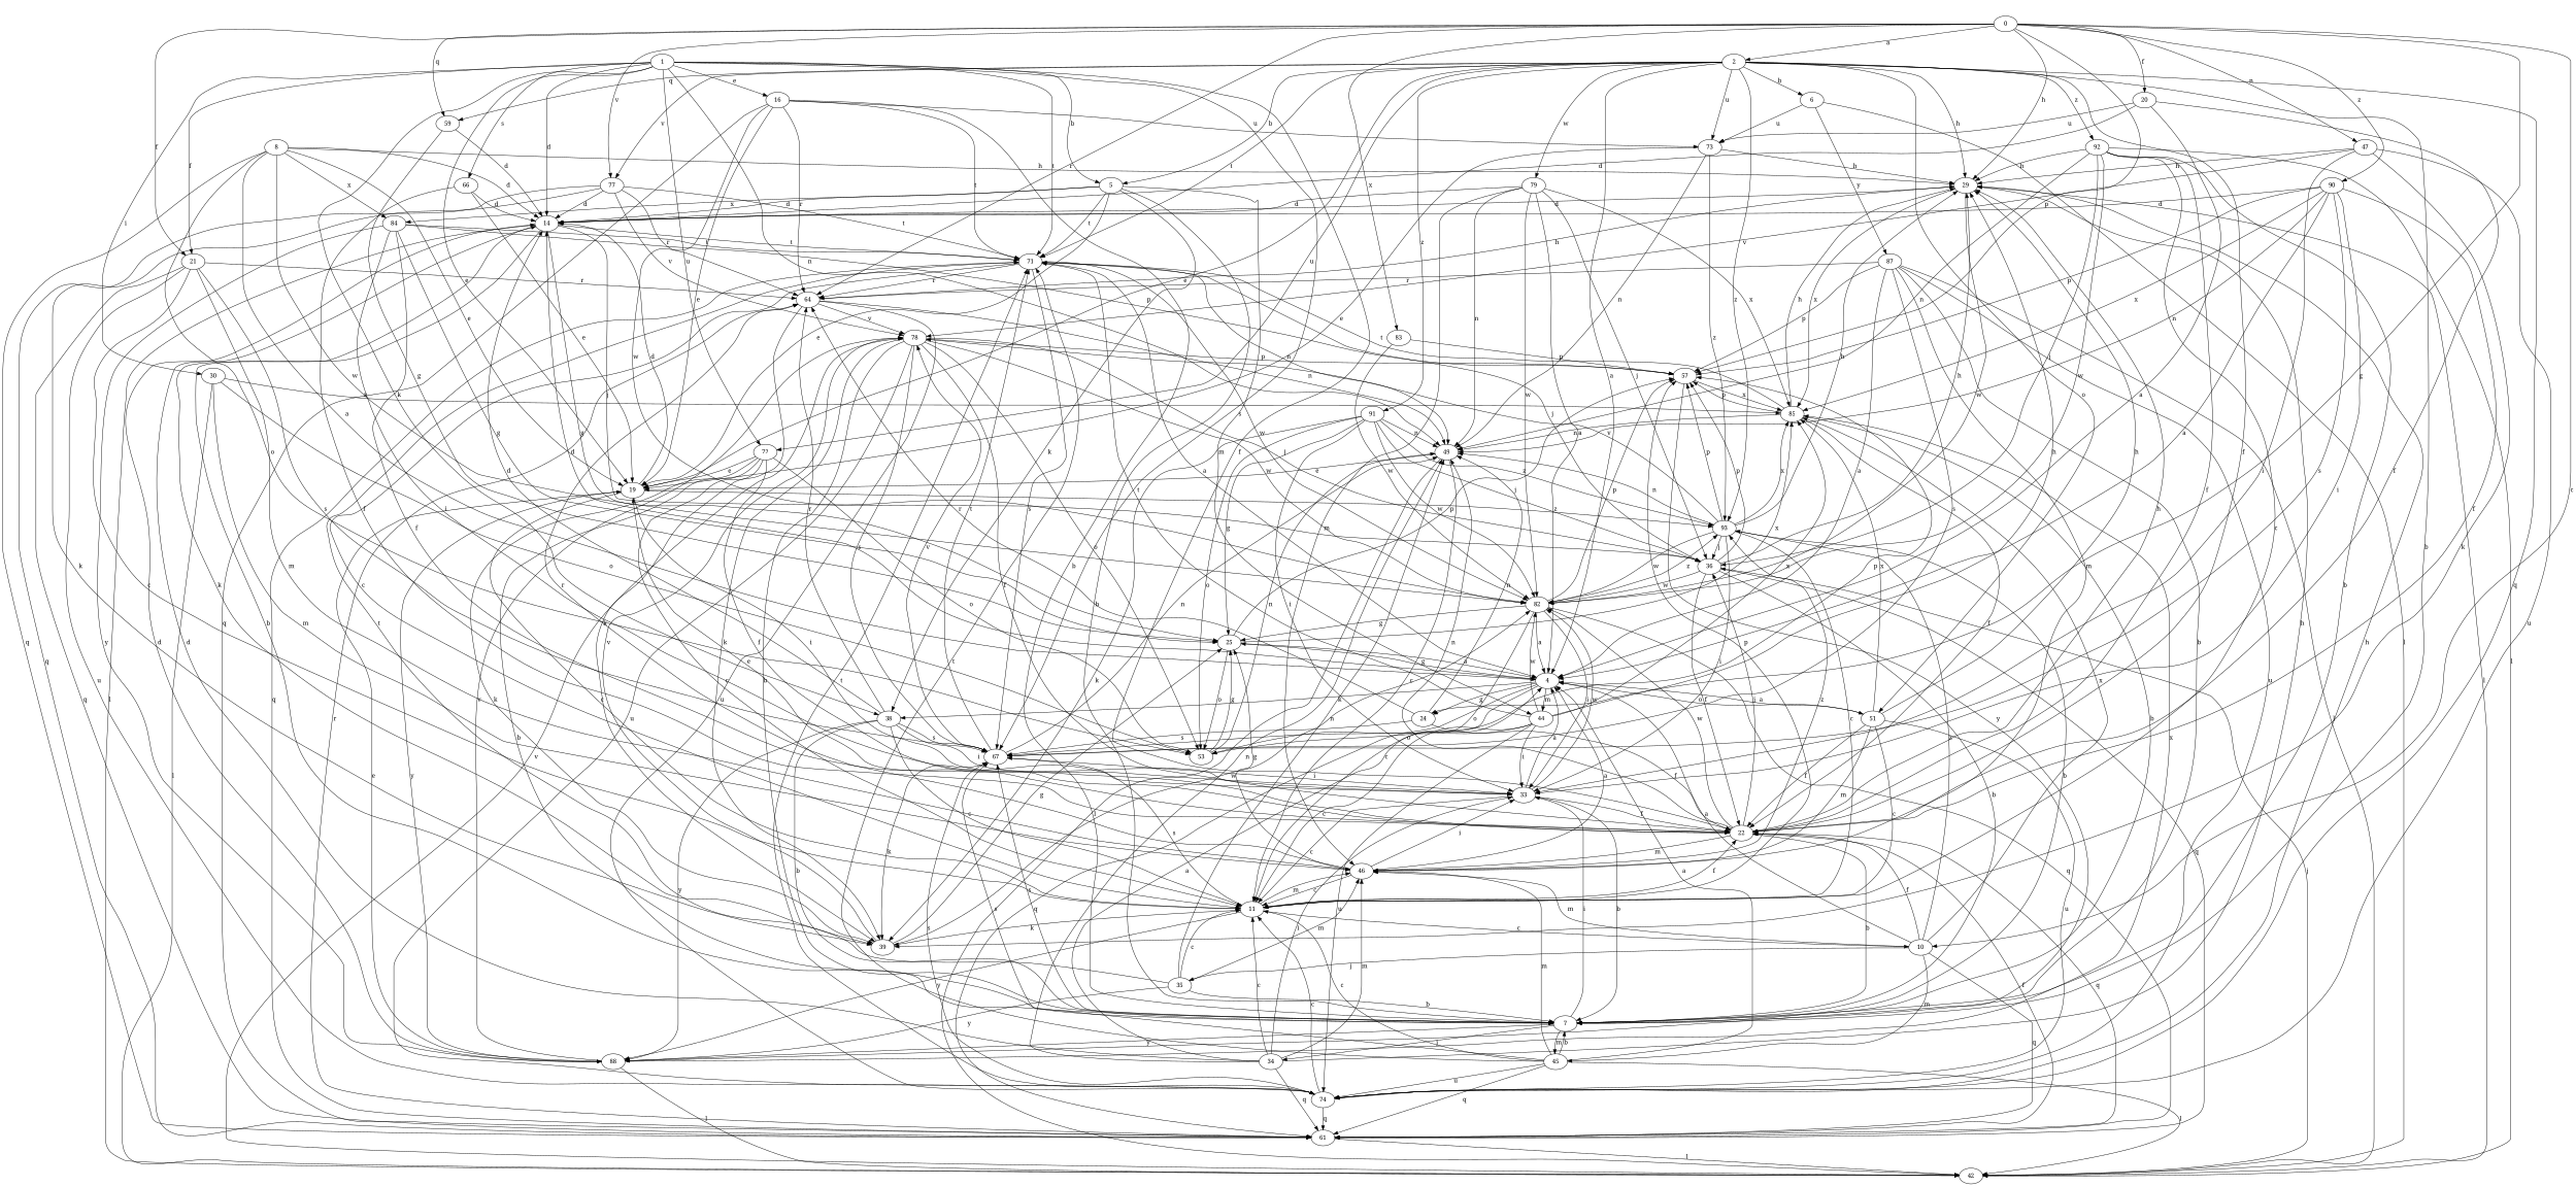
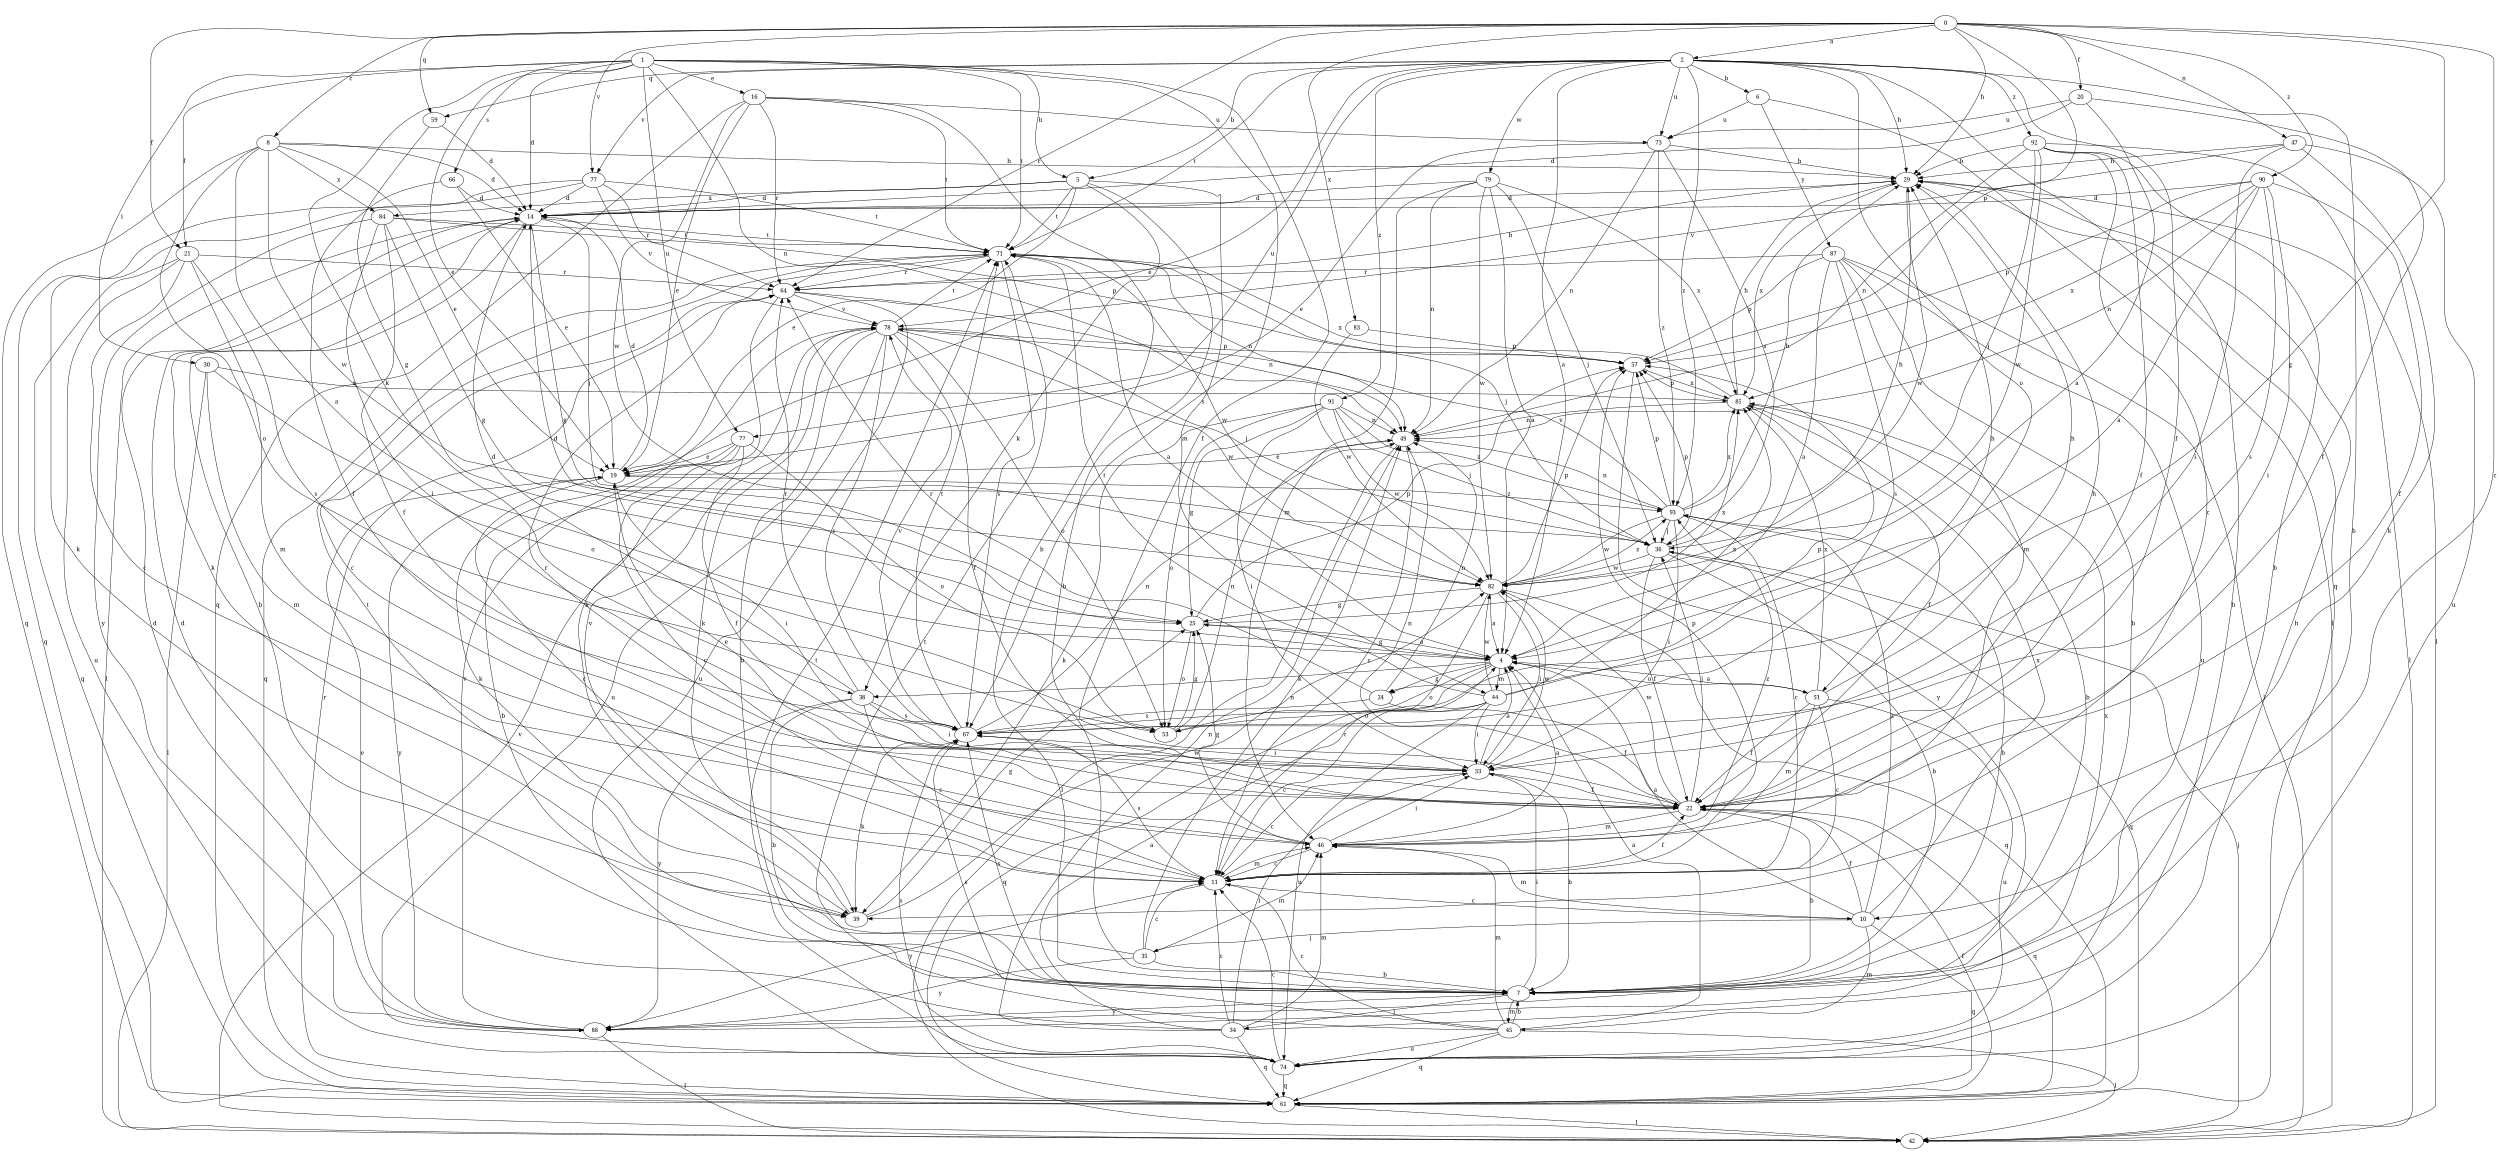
  strict digraph {
    fontname="Noto Serif"
    node [fontname="Noto Serif"]
    edge [fontname="Noto Serif"]
    0
    2
    8
    10
    20
    21
    24
    29
    47
    57
    59
    64
    77
    83
    90
    5
    19
    22
    71
    72
    4
    6
    7
    51
    61
    73
    79
    91
    92
    93
    14
    53
    84
    82
    45
    35
    46
    85
    67
    11
    74
    49
    42
    34
    33
    39
    78
    88
    25
    1
    16
    30
    38
    66
    44
    36
    87
    0 -> 2 [label=a]
+   0 -> 8 [label=c]
    0 -> 10 [label=c]
    0 -> 20 [label=f]
    0 -> 21 [label=f]
    0 -> 24 [label=g]
    0 -> 29 [label=h]
    0 -> 47 [label=n]
    0 -> 57 [label=p]
    0 -> 59 [label=q]
    0 -> 64 [label=r]
    0 -> 77 [label=v]
    0 -> 83 [label=x]
    0 -> 90 [label=z]
    2 -> 29 [label=h]
    2 -> 59 [label=q]
    2 -> 77 [label=v]
    2 -> 5 [label=b]
    2 -> 19 [label=e]
    2 -> 22 [label=f]
    2 -> 71 [label=t]
    2 -> 72 [label=u]
    2 -> 4 [label=a]
    2 -> 6 [label=b]
    2 -> 7 [label=b]
    2 -> 51 [label=o]
-   2 -> 74 [label=q]
+   2 -> 61 [label=q]
    2 -> 73 [label=u]
    2 -> 79 [label=w]
    2 -> 91 [label=z]
    2 -> 92 [label=z]
    2 -> 93 [label=z]
    8 -> 29 [label=h]
    8 -> 19 [label=e]
    8 -> 4 [label=a]
    8 -> 61 [label=q]
    8 -> 14 [label=d]
    8 -> 53 [label=o]
    8 -> 84 [label=x]
    8 -> 82 [label=w]
    10 -> 22 [label=f]
    10 -> 4 [label=a]
    10 -> 61 [label=q]
    10 -> 93 [label=z]
    10 -> 45 [label=m]
    10 -> 35 [label=j]
    10 -> 46 [label=m]
    10 -> 85 [label=x]
    20 -> 22 [label=f]
    20 -> 4 [label=a]
    20 -> 73 [label=u]
    20 -> 14 [label=d]
    21 -> 64 [label=r]
    21 -> 61 [label=q]
    21 -> 46 [label=m]
    21 -> 67 [label=s]
    21 -> 11 [label=c]
    21 -> 74 [label=u]
    24 -> 64 [label=r]
    24 -> 22 [label=f]
    24 -> 67 [label=s]
    24 -> 49 [label=n]
    29 -> 14 [label=d]
    29 -> 82 [label=w]
    29 -> 85 [label=x]
    29 -> 42 [label=l]
    47 -> 29 [label=h]
    47 -> 74 [label=u]
    47 -> 33 [label=i]
    47 -> 39 [label=k]
    47 -> 78 [label=v]
    57 -> 85 [label=x]
    57 -> 88 [label=y]
    59 -> 14 [label=d]
    59 -> 25 [label=g]
    64 -> 29 [label=h]
    64 -> 74 [label=u]
    64 -> 49 [label=n]
    64 -> 39 [label=k]
    64 -> 78 [label=v]
    77 -> 64 [label=r]
    77 -> 71 [label=t]
    77 -> 61 [label=q]
    77 -> 14 [label=d]
    77 -> 39 [label=k]
    77 -> 78 [label=v]
    83 -> 57 [label=p]
    83 -> 82 [label=w]
    90 -> 57 [label=p]
    90 -> 22 [label=f]
    90 -> 4 [label=a]
    90 -> 14 [label=d]
    90 -> 85 [label=x]
    90 -> 67 [label=s]
    90 -> 49 [label=n]
    90 -> 33 [label=i]
    5 -> 19 [label=e]
    5 -> 71 [label=t]
    5 -> 7 [label=b]
    5 -> 14 [label=d]
    5 -> 84 [label=x]
    5 -> 38 [label=k]
    5 -> 44 [label=m]
    19 -> 93 [label=z]
    19 -> 14 [label=d]
    19 -> 11 [label=c]
    19 -> 33 [label=i]
    19 -> 88 [label=y]
    22 -> 29 [label=h]
    22 -> 19 [label=e]
    22 -> 7 [label=b]
    22 -> 61 [label=q]
    22 -> 82 [label=w]
    22 -> 46 [label=m]
    22 -> 49 [label=n]
    22 -> 36 [label=j]
    71 -> 64 [label=r]
    71 -> 4 [label=a]
    71 -> 61 [label=q]
    71 -> 82 [label=w]
    71 -> 67 [label=s]
    71 -> 11 [label=c]
    71 -> 49 [label=n]
    71 -> 36 [label=j]
    72 -> 19 [label=e]
    72 -> 22 [label=f]
    72 -> 7 [label=b]
    72 -> 53 [label=o]
    72 -> 11 [label=c]
    72 -> 39 [label=k]
    4 -> 24 [label=g]
    4 -> 51 [label=o]
    4 -> 61 [label=q]
    4 -> 14 [label=d]
    4 -> 53 [label=o]
    4 -> 25 [label=g]
    4 -> 38 [label=k]
    4 -> 44 [label=m]
    6 -> 73 [label=u]
    6 -> 42 [label=l]
    6 -> 87 [label=y]
    7 -> 45 [label=m]
    7 -> 67 [label=s]
    7 -> 34 [label=j]
    7 -> 33 [label=i]
    7 -> 88 [label=y]
    51 -> 29 [label=h]
    51 -> 22 [label=f]
    51 -> 4 [label=a]
    51 -> 46 [label=m]
    51 -> 85 [label=x]
    51 -> 11 [label=c]
    51 -> 74 [label=u]
    61 -> 64 [label=r]
    61 -> 22 [label=f]
    61 -> 42 [label=l]
    73 -> 29 [label=h]
    73 -> 19 [label=e]
    73 -> 93 [label=z]
    73 -> 49 [label=n]
+   73 -> 36 [label=s]
    79 -> 4 [label=a]
    79 -> 14 [label=d]
    79 -> 82 [label=w]
    79 -> 46 [label=m]
    79 -> 85 [label=x]
    79 -> 49 [label=n]
    79 -> 36 [label=j]
    91 -> 93 [label=z]
    91 -> 53 [label=o]
    91 -> 82 [label=w]
    91 -> 49 [label=n]
    91 -> 33 [label=i]
    91 -> 39 [label=k]
    91 -> 25 [label=g]
    91 -> 36 [label=j]
    92 -> 29 [label=h]
    92 -> 22 [label=f]
    92 -> 7 [label=b]
    92 -> 82 [label=w]
    92 -> 11 [label=c]
    92 -> 49 [label=n]
    92 -> 42 [label=l]
    92 -> 36 [label=j]
    93 -> 29 [label=h]
    93 -> 57 [label=p]
    93 -> 7 [label=b]
    93 -> 82 [label=w]
    93 -> 85 [label=x]
    93 -> 11 [label=c]
    93 -> 49 [label=n]
    93 -> 33 [label=i]
    93 -> 78 [label=v]
    93 -> 36 [label=j]
    14 -> 71 [label=t]
    14 -> 7 [label=b]
    14 -> 42 [label=l]
    14 -> 39 [label=k]
    14 -> 25 [label=g]
    14 -> 36 [label=j]
    53 -> 49 [label=n]
    53 -> 25 [label=g]
    84 -> 57 [label=p]
    84 -> 22 [label=f]
    84 -> 71 [label=t]
    84 -> 33 [label=i]
    84 -> 88 [label=y]
    84 -> 25 [label=g]
    82 -> 57 [label=p]
    82 -> 4 [label=a]
    82 -> 61 [label=q]
    82 -> 93 [label=z]
    82 -> 11 [label=c]
    82 -> 33 [label=i]
    82 -> 25 [label=g]
    45 -> 71 [label=t]
    45 -> 4 [label=a]
    45 -> 7 [label=b]
    45 -> 61 [label=q]
    45 -> 46 [label=m]
    45 -> 67 [label=s]
    45 -> 11 [label=c]
    45 -> 74 [label=u]
    45 -> 42 [label=l]
    35 -> 71 [label=t]
    35 -> 7 [label=b]
    35 -> 46 [label=m]
    35 -> 11 [label=c]
    35 -> 49 [label=n]
    35 -> 88 [label=y]
    46 -> 64 [label=r]
    46 -> 4 [label=a]
    46 -> 93 [label=z]
    46 -> 11 [label=c]
    46 -> 33 [label=i]
    46 -> 25 [label=g]
    85 -> 29 [label=h]
    85 -> 57 [label=p]
    85 -> 22 [label=f]
-   85 -> 71 [label=t]
+   85 -> 71 [label=x]
    85 -> 7 [label=b]
    85 -> 49 [label=n]
    67 -> 57 [label=p]
    67 -> 71 [label=t]
    67 -> 49 [label=n]
    67 -> 33 [label=i]
    67 -> 39 [label=k]
    67 -> 78 [label=v]
    11 -> 10 [label=c]
    11 -> 57 [label=p]
    11 -> 22 [label=f]
    11 -> 46 [label=m]
    11 -> 67 [label=s]
-   11 -> 39 [label=k]
    11 -> 88 [label=y]
    74 -> 29 [label=h]
    74 -> 71 [label=t]
    74 -> 61 [label=q]
    74 -> 67 [label=s]
    74 -> 11 [label=c]
    49 -> 19 [label=e]
    49 -> 11 [label=c]
    49 -> 42 [label=l]
    42 -> 78 [label=v]
    42 -> 36 [label=j]
    34 -> 29 [label=h]
    34 -> 4 [label=a]
    34 -> 61 [label=q]
    34 -> 14 [label=d]
    34 -> 46 [label=m]
    34 -> 11 [label=c]
    34 -> 49 [label=n]
    34 -> 33 [label=i]
    33 -> 22 [label=f]
    33 -> 4 [label=a]
    33 -> 7 [label=b]
    33 -> 82 [label=w]
    33 -> 11 [label=c]
    39 -> 82 [label=w]
    39 -> 78 [label=v]
    39 -> 25 [label=g]
    78 -> 57 [label=p]
    78 -> 22 [label=f]
+   78 -> 71 [label=t]
    78 -> 7 [label=b]
    78 -> 53 [label=o]
    78 -> 82 [label=w]
    78 -> 67 [label=s]
    78 -> 74 [label=u]
    78 -> 39 [label=k]
    78 -> 36 [label=j]
    88 -> 19 [label=e]
    88 -> 14 [label=d]
    88 -> 85 [label=x]
    88 -> 42 [label=l]
    88 -> 78 [label=v]
    25 -> 57 [label=p]
    25 -> 4 [label=a]
    25 -> 53 [label=o]
    25 -> 85 [label=x]
    1 -> 21 [label=f]
    1 -> 5 [label=b]
    1 -> 19 [label=e]
    1 -> 22 [label=f]
    1 -> 71 [label=t]
    1 -> 72 [label=u]
    1 -> 14 [label=d]
    1 -> 67 [label=s]
    1 -> 49 [label=n]
    1 -> 16 [label=e]
    1 -> 30 [label=i]
    1 -> 38 [label=k]
    1 -> 66 [label=s]
    16 -> 64 [label=r]
    16 -> 19 [label=e]
    16 -> 71 [label=t]
    16 -> 7 [label=b]
    16 -> 61 [label=q]
    16 -> 73 [label=u]
    16 -> 82 [label=w]
    30 -> 53 [label=o]
    30 -> 46 [label=m]
    30 -> 85 [label=x]
    30 -> 42 [label=l]
    38 -> 64 [label=r]
    38 -> 7 [label=b]
    38 -> 14 [label=d]
    38 -> 67 [label=s]
    38 -> 11 [label=c]
    38 -> 33 [label=i]
    38 -> 88 [label=y]
    66 -> 19 [label=e]
    66 -> 22 [label=f]
    66 -> 14 [label=d]
    44 -> 29 [label=h]
    44 -> 71 [label=t]
    44 -> 53 [label=o]
    44 -> 82 [label=w]
    44 -> 85 [label=x]
    44 -> 11 [label=c]
    44 -> 74 [label=u]
    44 -> 33 [label=i]
    36 -> 29 [label=h]
    36 -> 57 [label=p]
    36 -> 22 [label=f]
    36 -> 7 [label=b]
    36 -> 61 [label=q]
    36 -> 82 [label=w]
    87 -> 57 [label=p]
    87 -> 64 [label=r]
    87 -> 4 [label=a]
    87 -> 7 [label=b]
    87 -> 46 [label=m]
    87 -> 67 [label=s]
    87 -> 74 [label=u]
    87 -> 42 [label=l]
  }
